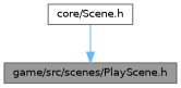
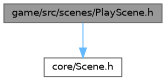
  digraph {
    node [fontname=Helvetica fontsize=10 shape=box style=filled]
    n1 [color=gray40 fillcolor=grey60 fontcolor=black height=0.2 label="game/src/scenes/PlayScene.h" width=0.4]
    n2 [color=grey40 fillcolor=white height=0.2 label="core/Scene.h" width=0.4]
-   n2 -> n1 [color=steelblue1 fontname=Helvetica fontsize=10 labelfontname=Helvetica labelfontsize=10 style=solid]
+   n1 -> n2 [color=steelblue1 fontname=Helvetica fontsize=10 labelfontname=Helvetica labelfontsize=10 style=solid]
  }
